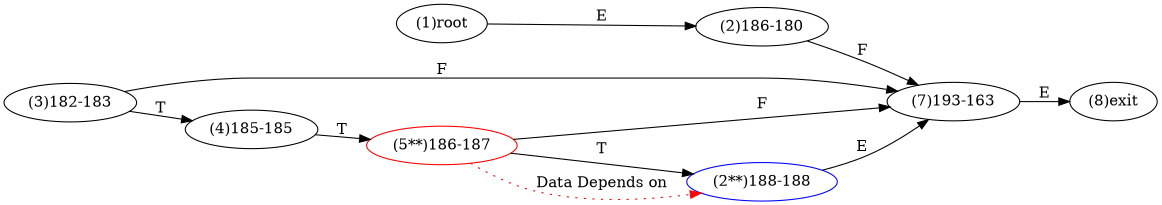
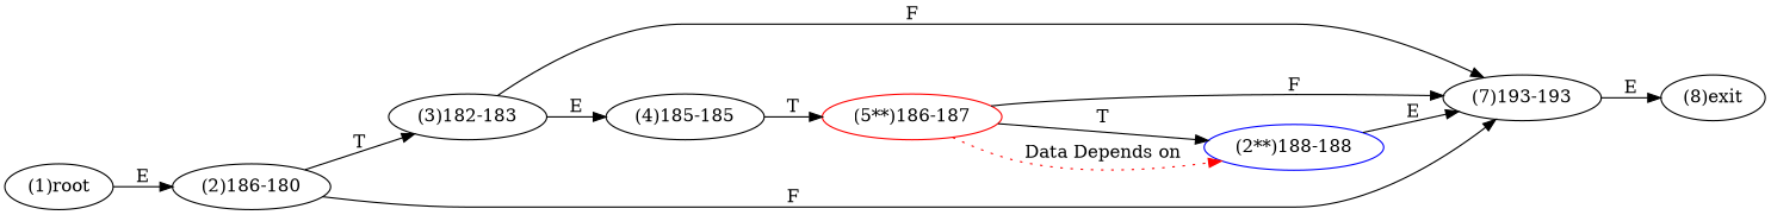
  digraph {
    rankdir=LR
    n1 [label="(1)root"]
    n2 [label="(2)186-180"]
    n3 [label="(3)182-183"]
-   n4 [label="(7)193-163"]
+   n4 [label="(7)193-193"]
    n5 [label="(4)185-185"]
    n6 [label="(8)exit"]
    n7 [color=red label="(5**)186-187"]
    n8 [color=blue label="(2**)188-188"]
    n1 -> n2 [label=E]
+   n2 -> n3 [label=T]
    n2 -> n4 [label=F]
    n3 -> n4 [label=F]
-   n3 -> n5 [label=T]
+   n3 -> n5 [label=E]
    n4 -> n6 [label=E]
    n5 -> n7 [label=T]
    n7 -> n4 [label=F]
    n7 -> n8 [label=T]
    n7 -> n8 [color=red label="Data Depends on" style=dotted]
    n8 -> n4 [label=E]
  }
